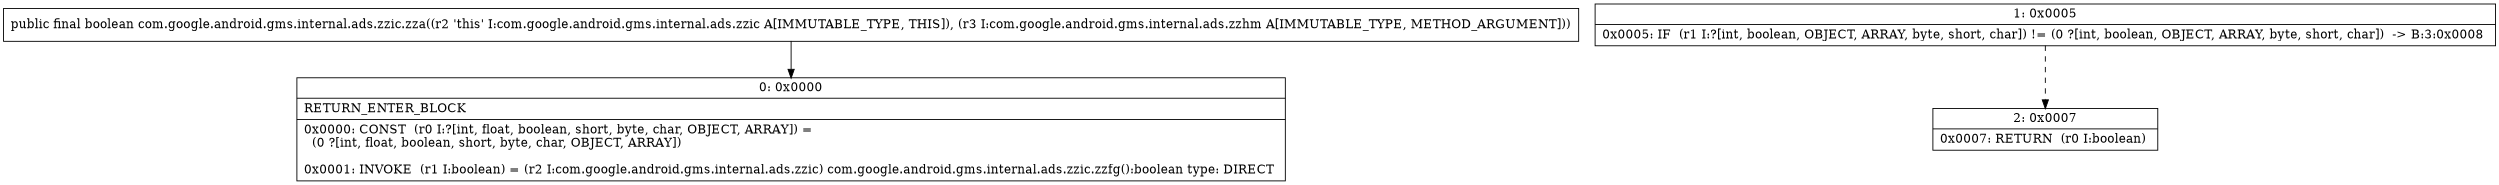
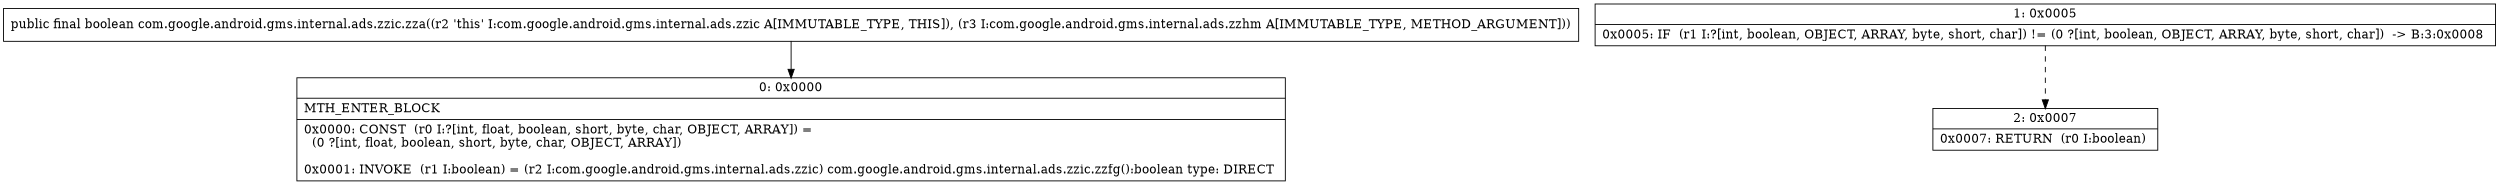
  digraph {
    node [shape=record]
-   n1 [label="{0\:\ 0x0000|RETURN_ENTER_BLOCK\l|0x0000: CONST  (r0 I:?[int, float, boolean, short, byte, char, OBJECT, ARRAY]) = \l  (0 ?[int, float, boolean, short, byte, char, OBJECT, ARRAY])\l \l0x0001: INVOKE  (r1 I:boolean) = (r2 I:com.google.android.gms.internal.ads.zzic) com.google.android.gms.internal.ads.zzic.zzfg():boolean type: DIRECT \l}"]
+   n1 [label="{0\:\ 0x0000|MTH_ENTER_BLOCK\l|0x0000: CONST  (r0 I:?[int, float, boolean, short, byte, char, OBJECT, ARRAY]) = \l  (0 ?[int, float, boolean, short, byte, char, OBJECT, ARRAY])\l \l0x0001: INVOKE  (r1 I:boolean) = (r2 I:com.google.android.gms.internal.ads.zzic) com.google.android.gms.internal.ads.zzic.zzfg():boolean type: DIRECT \l}"]
    n2 [label="{1\:\ 0x0005|0x0005: IF  (r1 I:?[int, boolean, OBJECT, ARRAY, byte, short, char]) != (0 ?[int, boolean, OBJECT, ARRAY, byte, short, char])  \-\> B:3:0x0008 \l}"]
    n3 [label="{2\:\ 0x0007|0x0007: RETURN  (r0 I:boolean) \l}"]
    n4 [label="{public final boolean com.google.android.gms.internal.ads.zzic.zza((r2 'this' I:com.google.android.gms.internal.ads.zzic A[IMMUTABLE_TYPE, THIS]), (r3 I:com.google.android.gms.internal.ads.zzhm A[IMMUTABLE_TYPE, METHOD_ARGUMENT])) }"]
    n2 -> n3 [style=dashed]
    n4 -> n1
  }
